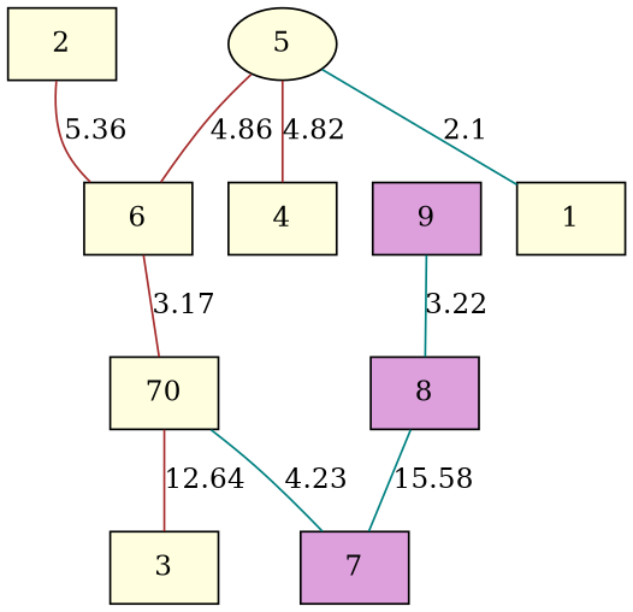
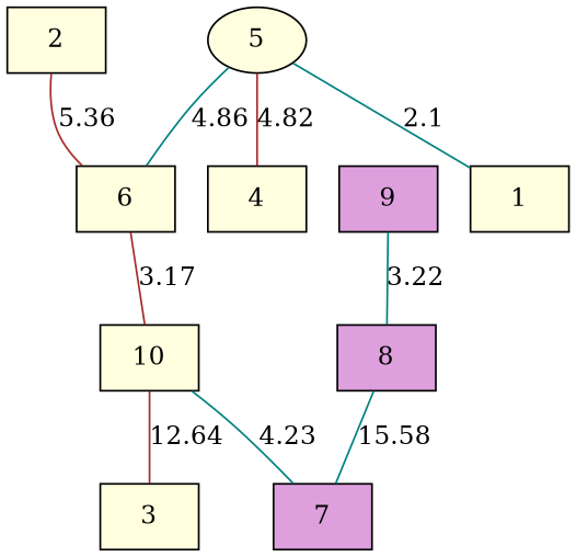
  graph {
    fontname="DejaVu Serif"
    node [fillcolor=lightyellow fontname="DejaVu Serif" shape=box style=filled]
    edge [color=teal fontname="DejaVu Serif"]
    2
    6
-   10 [label=70]
+   10
    8 [fillcolor=plum]
    7 [fillcolor=plum]
    9 [fillcolor=plum]
    5 [shape=ellipse]
    1
    4
    3
    2 -- 6 [color=brown label=5.36]
    6 -- 10 [color=brown label=3.17]
    10 -- 7 [label=4.23]
    10 -- 3 [color=brown label=12.64]
    8 -- 7 [label=15.58]
    9 -- 8 [label=3.22]
-   5 -- 6 [color=brown label=4.86]
+   5 -- 6 [label=4.86]
    5 -- 1 [label=2.1]
    5 -- 4 [color=brown label=4.82]
  }
